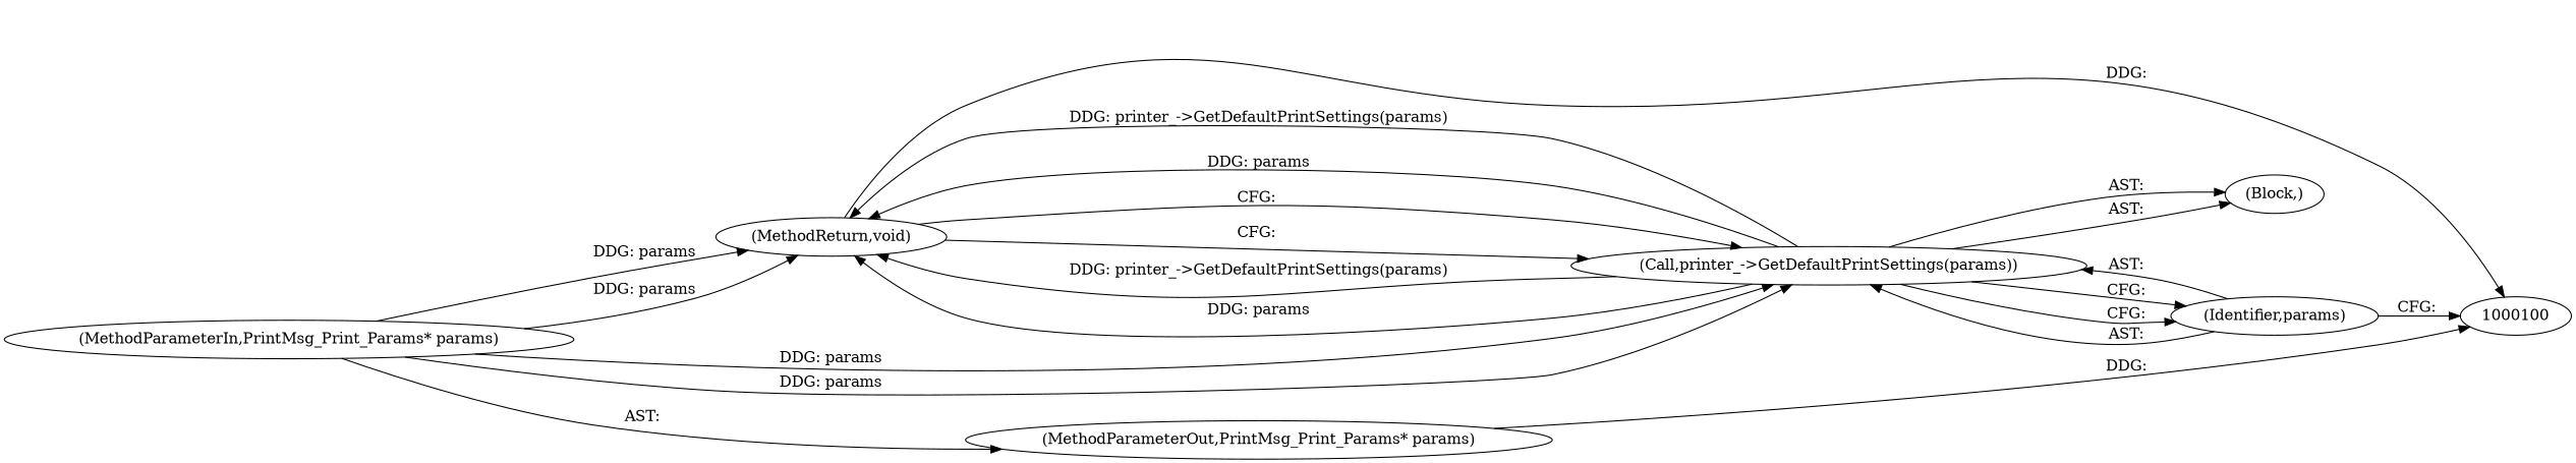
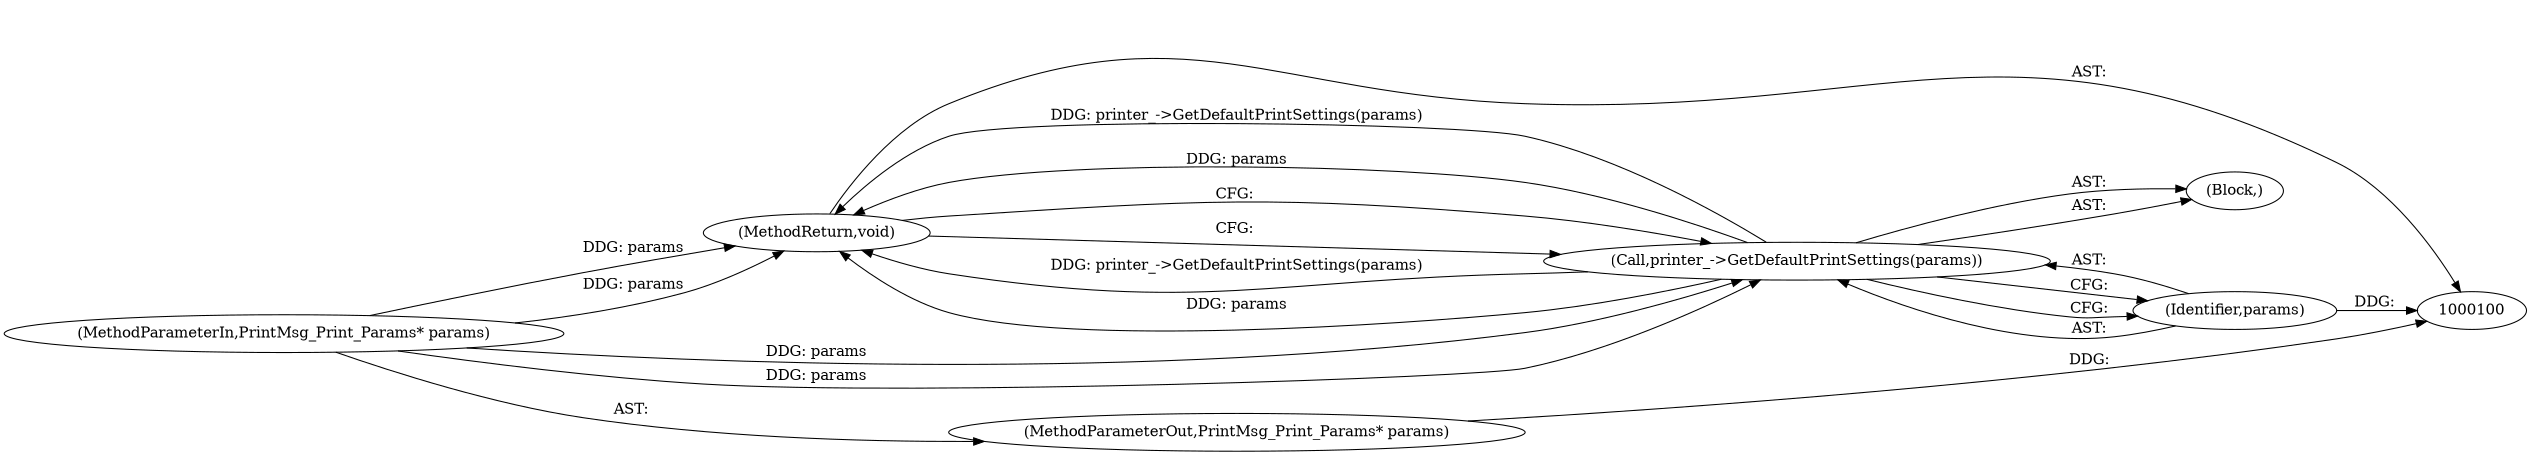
  digraph {
    rankdir=LR
    n1 [label="(MethodReturn,void)"]
    n2 [label="(Call,printer_->GetDefaultPrintSettings(params))"]
    1000100
    n4 [label="(Block,)"]
    n5 [label="(Identifier,params)"]
    n6 [label="(MethodParameterIn,PrintMsg_Print_Params* params)"]
    n7 [label="(MethodParameterOut,PrintMsg_Print_Params* params)"]
    n1 -> n2 [label="CFG: "]
    n1 -> n2 [label="CFG: "]
-   n1 -> 1000100 [label="DDG: "]
+   n1 -> 1000100 [label="AST: "]
    n2 -> n1 [label="DDG: printer_->GetDefaultPrintSettings(params)"]
    n2 -> n1 [label="DDG: params"]
    n2 -> n1 [label="DDG: printer_->GetDefaultPrintSettings(params)"]
    n2 -> n1 [label="DDG: params"]
    n2 -> n4 [label="AST: "]
    n2 -> n4 [label="AST: "]
    n2 -> n5 [label="CFG: "]
    n2 -> n5 [label="CFG: "]
    n5 -> n2 [label="AST: "]
    n5 -> n2 [label="AST: "]
-   n5 -> 1000100 [label="CFG: "]
+   n5 -> 1000100 [label="DDG: "]
    n6 -> n1 [label="DDG: params"]
    n6 -> n1 [label="DDG: params"]
    n6 -> n2 [label="DDG: params"]
    n6 -> n2 [label="DDG: params"]
    n6 -> n7 [label="AST: "]
    n7 -> 1000100 [label="DDG: "]
  }
